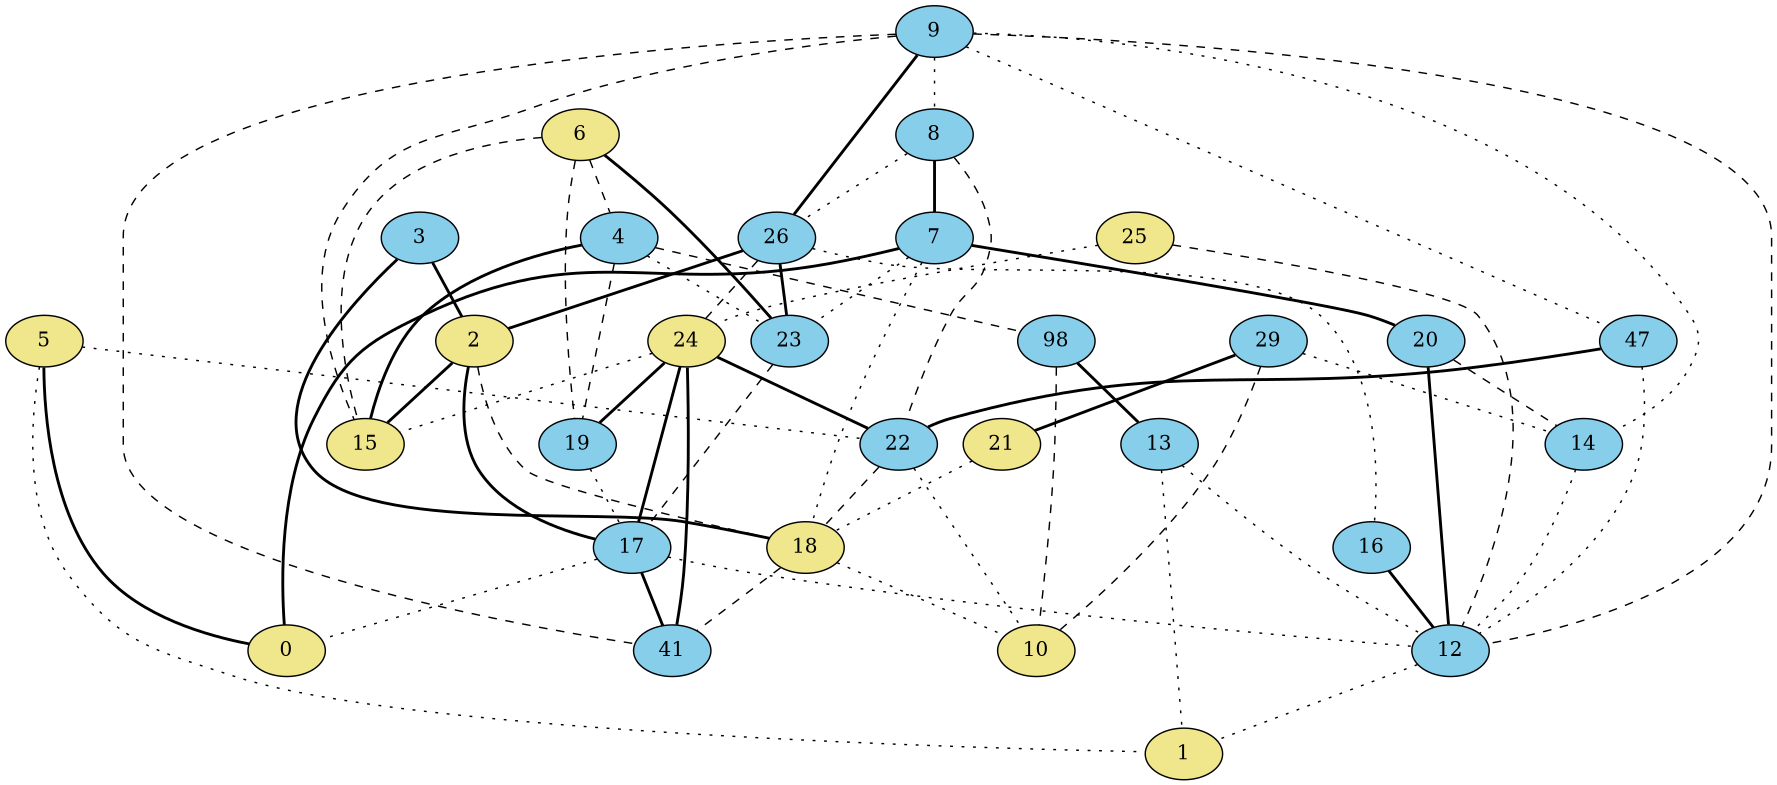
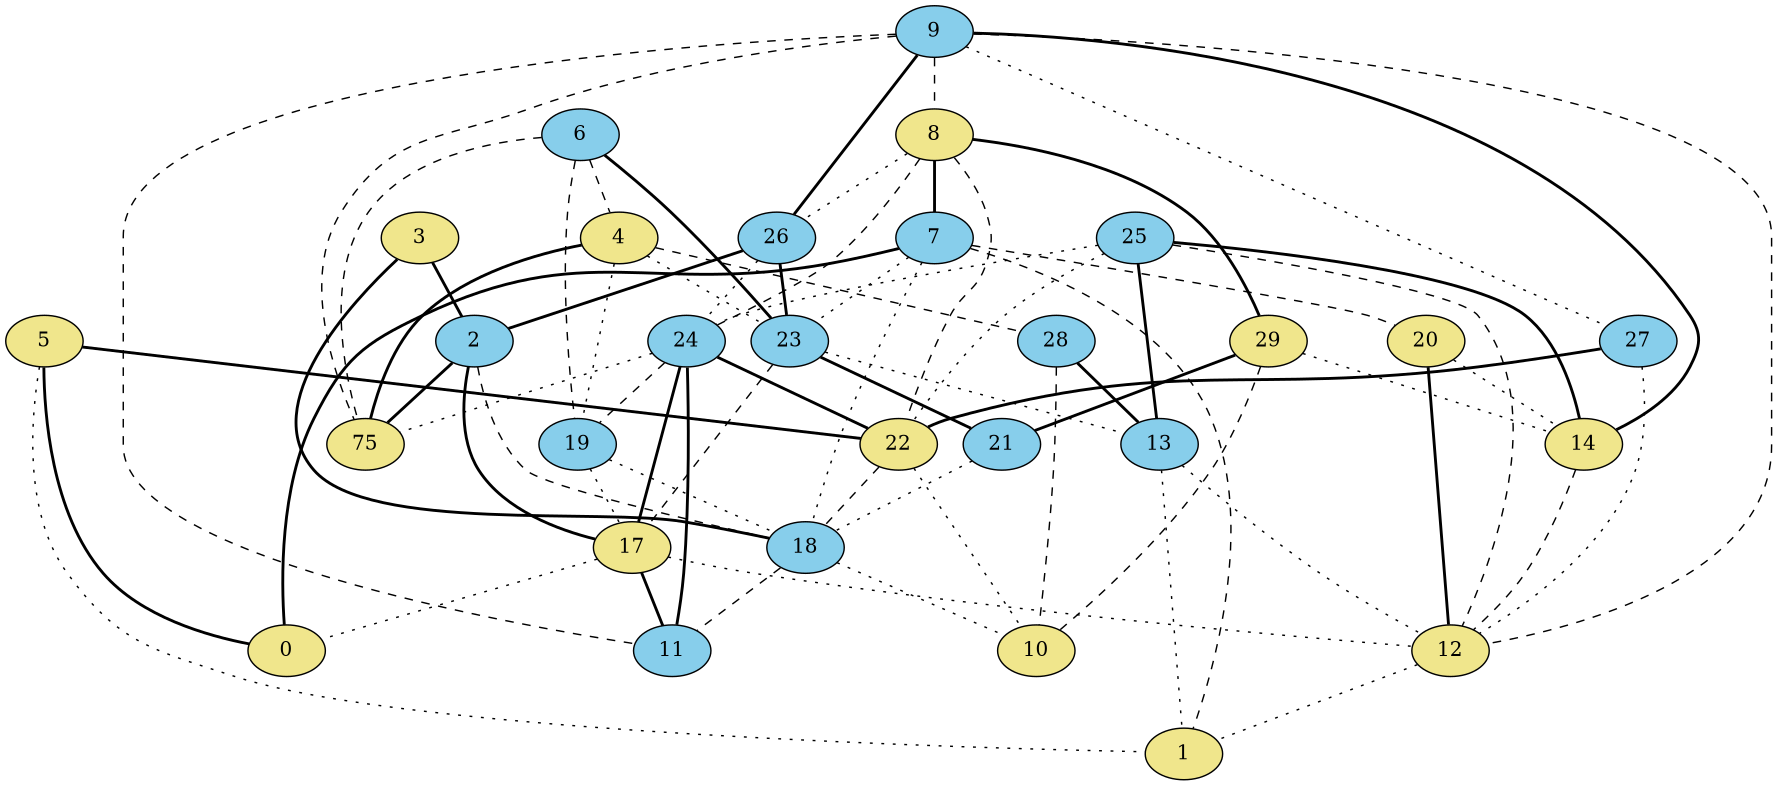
  digraph {
    node [fillcolor=skyblue style=filled]
    edge [color=black dir=none style=bold]
-   28 [label=98]
+   28
    10 [fillcolor=khaki]
    13
-   16
-   12
+   12 [fillcolor=khaki]
    1 [fillcolor=khaki]
-   8
-   29
+   8 [fillcolor=khaki]
+   29 [fillcolor=khaki]
    7
-   24 [fillcolor=khaki]
+   24
    26
-   22
-   14
-   21 [fillcolor=khaki]
+   22 [fillcolor=khaki]
+   14 [fillcolor=khaki]
+   21
    23
-   18 [fillcolor=khaki]
-   20
+   18
+   20 [fillcolor=khaki]
    0 [fillcolor=khaki]
-   11 [label=41]
-   15 [fillcolor=khaki]
-   17
+   11
+   15 [fillcolor=khaki label=75]
+   17 [fillcolor=khaki]
    19
-   2 [fillcolor=khaki]
+   2
    9
-   27 [label=47]
+   27
    5 [fillcolor=khaki]
-   3
-   6 [fillcolor=khaki]
-   4
-   25 [fillcolor=khaki]
+   3 [fillcolor=khaki]
+   6
+   4 [fillcolor=khaki]
+   25
    subgraph sub_1 {
      28
      10
      13
-     16
      12
      1
      8
      29
      7
      24
      26
      22
      14
      21
      23
      18
      20
      0
      11
      15
      17
      19
      2
      9
      27
      5
      3
      6
      4
      25
    }
    28 -> 10 [style=dashed]
    28 -> 13
    13 -> 12 [style=dotted]
    13 -> 1 [style=dotted]
-   16 -> 12
    12 -> 1 [style=dotted]
+   8 -> 29
    8 -> 7
+   8 -> 24 [style=dashed]
    8 -> 26 [style=dotted]
    8 -> 22 [style=dashed]
    29 -> 10 [style=dashed]
    29 -> 14 [style=dotted]
    29 -> 21
+   7 -> 1 [style=dashed]
    7 -> 23 [style=dotted]
    7 -> 18 [style=dotted]
-   7 -> 20
+   7 -> 20 [style=dashed]
    7 -> 0
    24 -> 22
    24 -> 11
    24 -> 15 [style=dotted]
    24 -> 17
-   24 -> 19
-   26 -> 16 [style=dotted]
-   26 -> 24 [style=dashed]
+   24 -> 19 [style=dashed]
+   26 -> 24 [style=dotted]
    26 -> 23
    26 -> 2
    22 -> 10 [style=dotted]
    22 -> 18 [style=dashed]
-   14 -> 12 [style=dotted]
+   14 -> 12 [style=dashed]
    21 -> 18 [style=dotted]
+   23 -> 13 [style=dotted]
+   23 -> 21
    23 -> 17 [style=dashed]
    18 -> 10 [style=dotted]
    18 -> 11 [style=dashed]
    20 -> 12
-   20 -> 14 [style=dashed]
+   20 -> 14 [style=dotted]
    17 -> 12 [style=dotted]
    17 -> 0 [style=dotted]
    17 -> 11
+   19 -> 18 [style=dotted]
    19 -> 17 [style=dotted]
    2 -> 18 [style=dashed]
    2 -> 15
    2 -> 17
    9 -> 12 [style=dashed]
-   9 -> 8 [style=dotted]
+   9 -> 8 [style=dashed]
    9 -> 26
-   9 -> 14 [style=dotted]
+   9 -> 14
    9 -> 11 [style=dashed]
    9 -> 15 [style=dashed]
    9 -> 27 [style=dotted]
    27 -> 12 [style=dotted]
    27 -> 22
    5 -> 1 [style=dotted]
-   5 -> 22 [style=dotted]
+   5 -> 22
    5 -> 0
    3 -> 18
    3 -> 2
    6 -> 23
    6 -> 15 [style=dashed]
    6 -> 19 [style=dashed]
    6 -> 4 [style=dashed]
    4 -> 28 [style=dashed]
    4 -> 23 [style=dotted]
    4 -> 15
-   4 -> 19 [style=dashed]
+   4 -> 19 [style=dotted]
+   25 -> 13
    25 -> 12 [style=dashed]
    25 -> 24 [style=dotted]
+   25 -> 22 [style=dotted]
+   25 -> 14
  }
